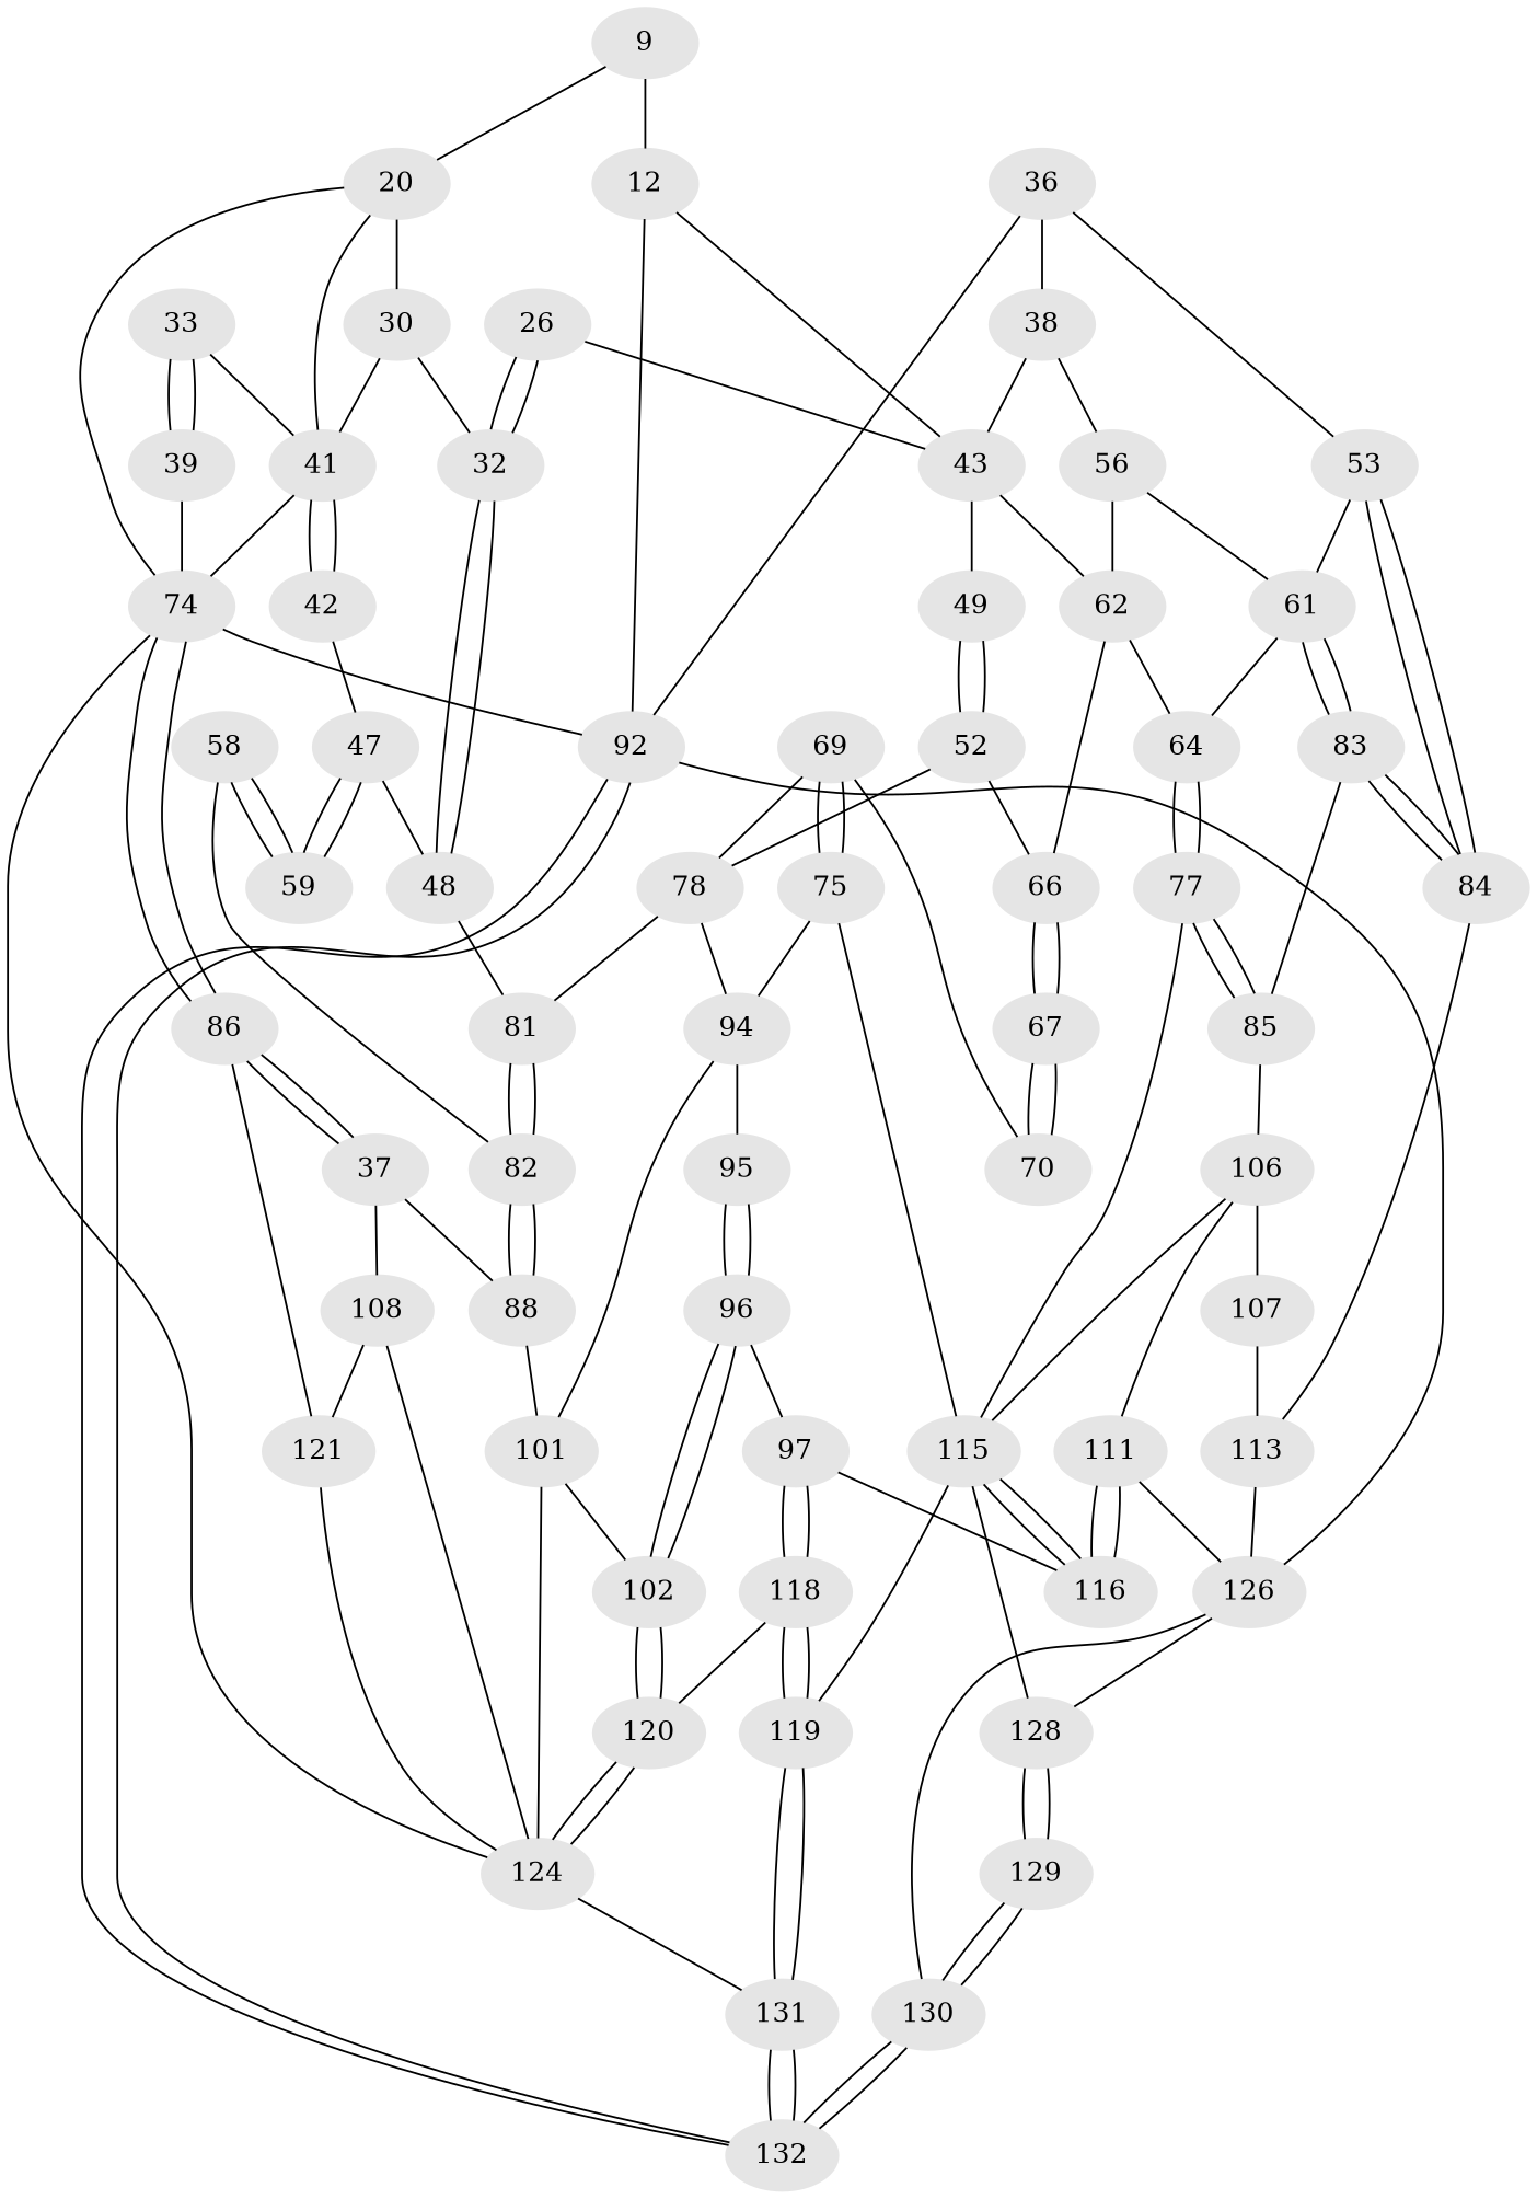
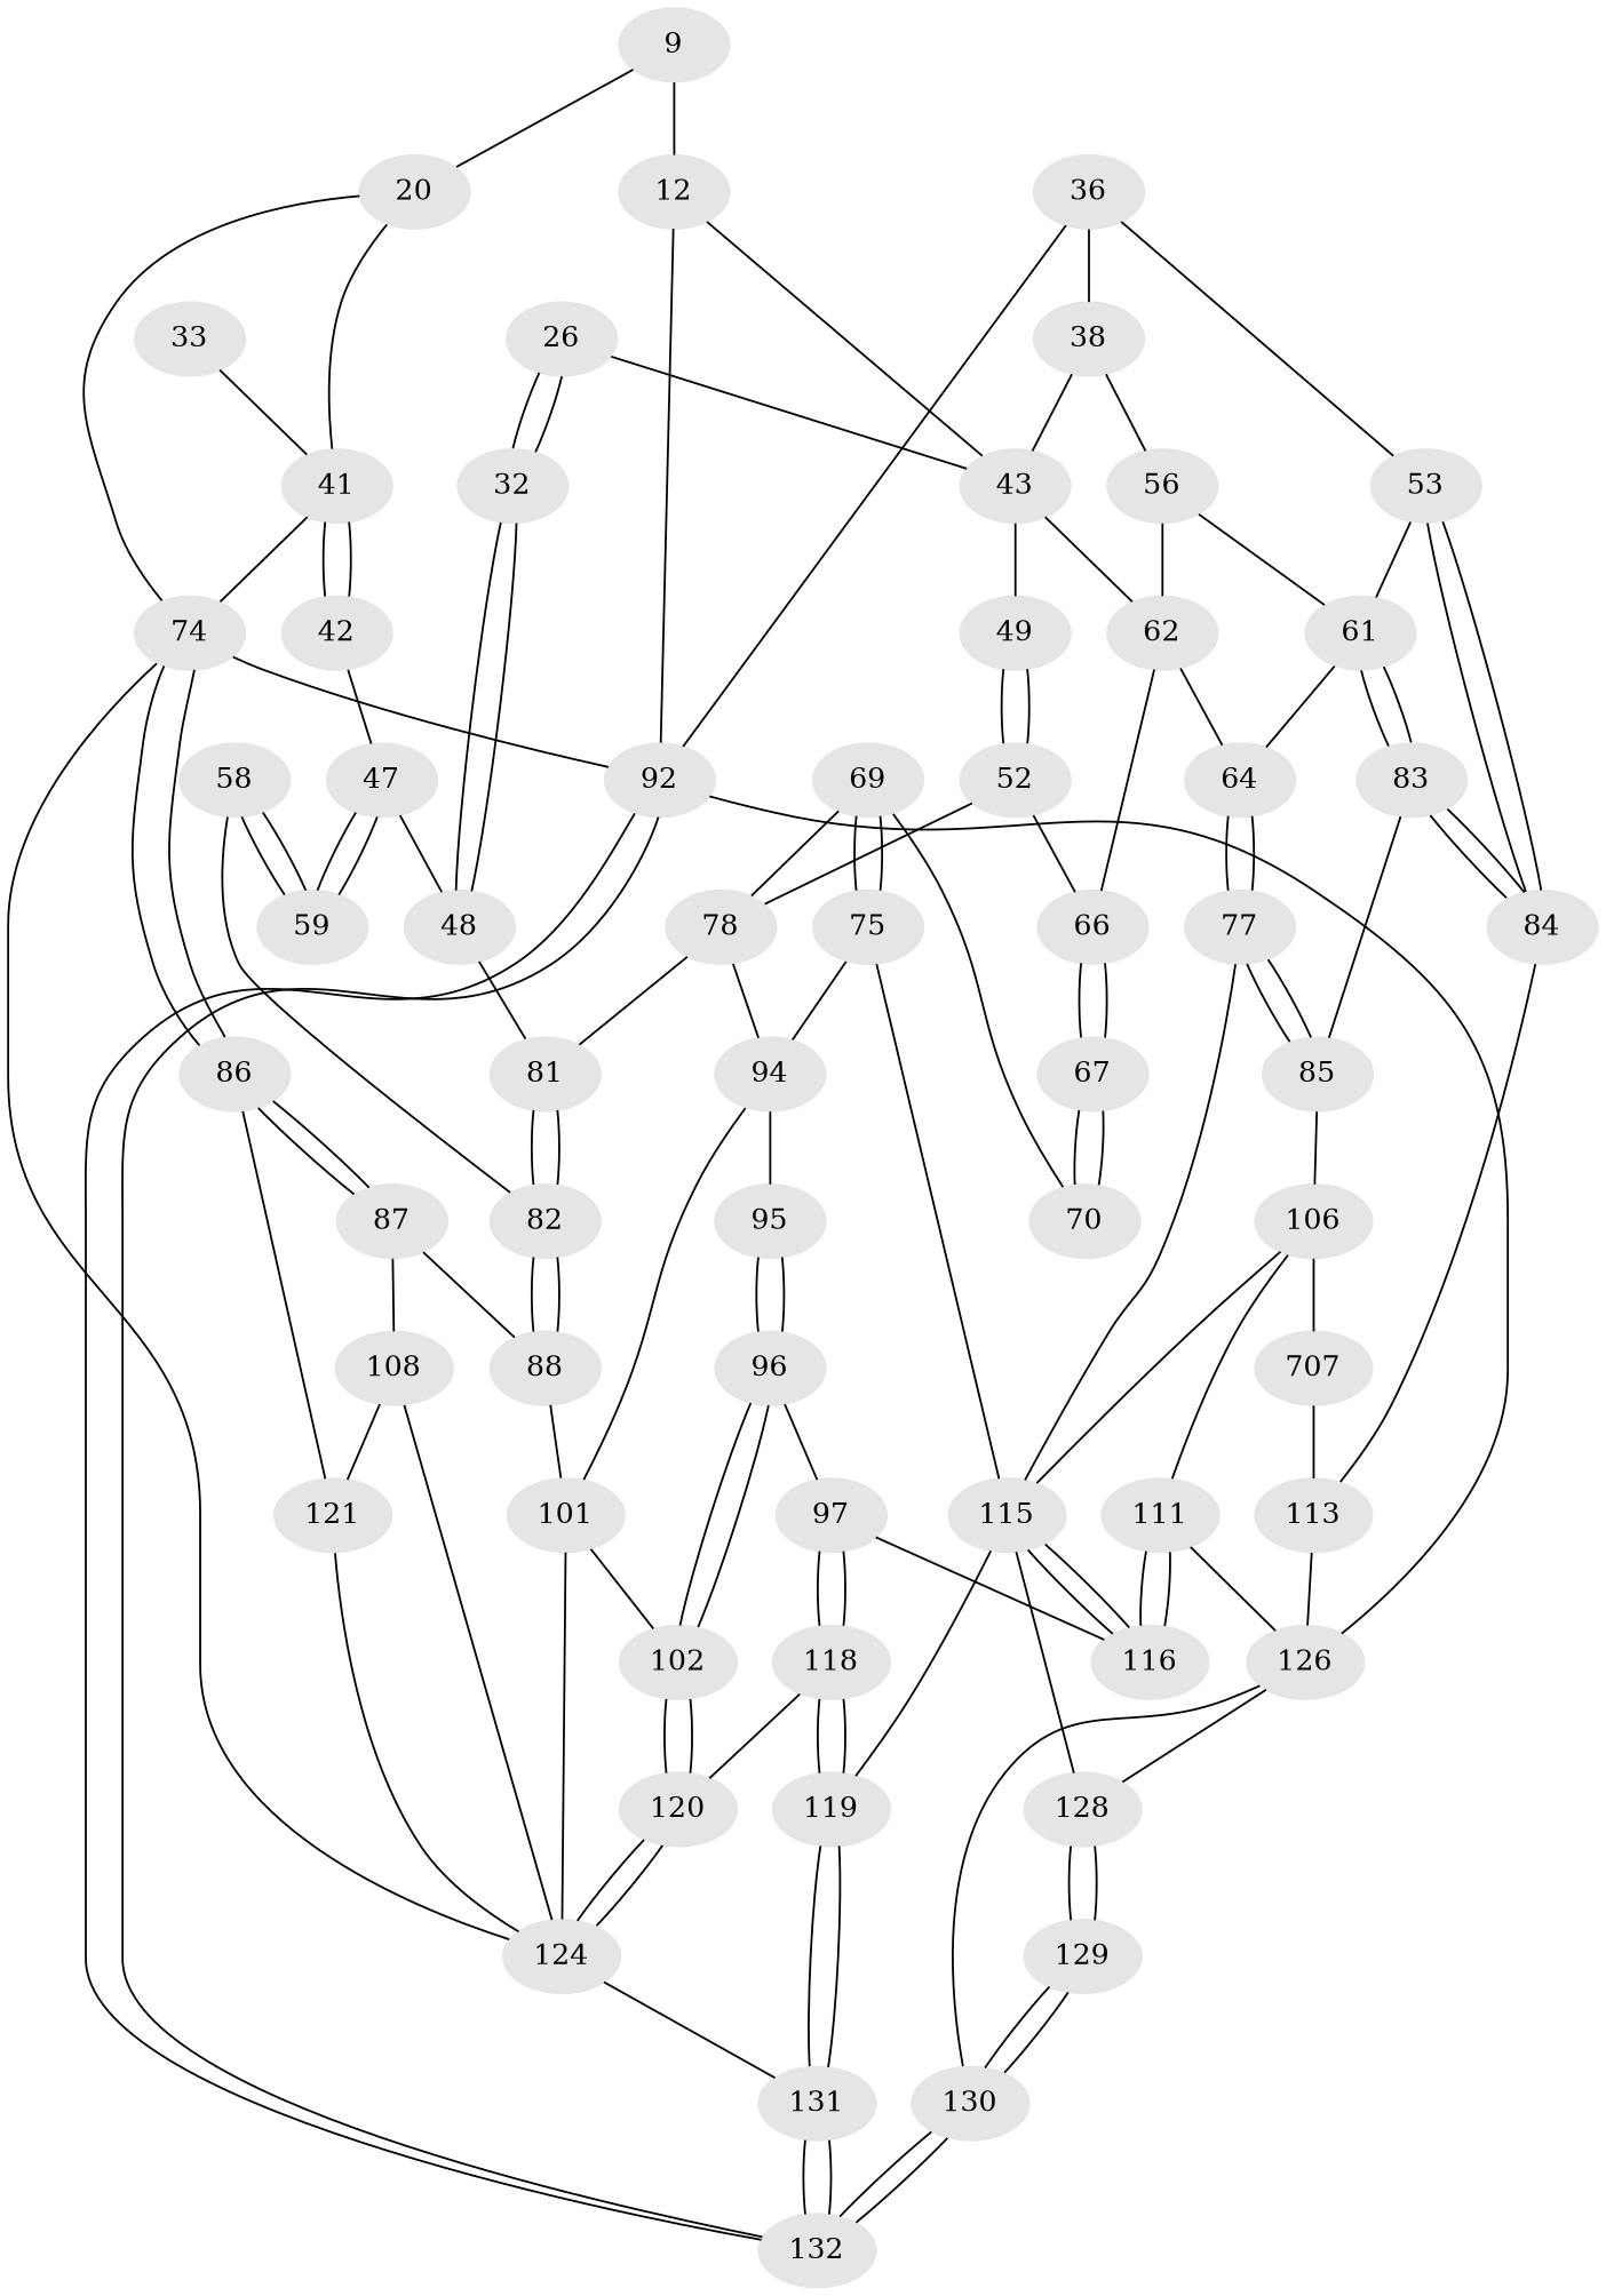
  graph {
    node [color=gray90 style=filled]
    9 [super="+6"]
    12 [super="+5+11+10"]
    20 [super="+8"]
    43 [super="+27"]
    92 [super="+4"]
-   30 [super="+21"]
    41 [super="+34+28+29"]
    74 [super="+57+73"]
    32 [super="+31+15+25"]
    48
    49
    62 [super="+44"]
    126 [super="+91+125"]
    132
    42
    86
    124 [super="+123+122"]
    26
    81 [super="+72"]
    33 [super="+23"]
-   39 [super="+22"]
    36 [super="+19+35"]
    38 [super="+37"]
    53
    56 [super="+45+55"]
    61 [super="+60+54"]
    84
    47 [super="+46"]
    59
    52
    66 [super="+65"]
    64 [super="+63"]
    82 [super="+71"]
    78 [super="+68+51"]
    67
    94 [super="+80"]
    83
    113 [super="+90+89"]
    58
    88
    77
    85
    115 [super="+114"]
    70
    69
    75
-   87 [label=37]
+   87
    121 [super="+109"]
    131
    101 [super="+93"]
    95
    116
    119
    128 [super="+127"]
    106 [super="+100"]
-   107
+   107 [label=707]
    111 [super="+110"]
    108 [super="+104"]
    102
    130
    96
    97
    118
    120
    129
    9 -- 12 [weight=2]
    9 -- 20
    12 -- 43
    12 -- 92
-   20 -- 30 [weight=2]
    20 -- 41
    20 -- 74
    43 -- 49 [weight=2]
    43 -- 62
    92 -- 126
    92 -- 132
    92 -- 132
-   30 -- 41
-   30 -- 32 [weight=2]
    41 -- 74
    41 -- 42 [weight=2]
    41 -- 42
    74 -- 92 [weight=2]
    74 -- 86
    74 -- 86
    74 -- 124
    32 -- 48
    32 -- 48
    48 -- 81
    49 -- 52
    49 -- 52
    62 -- 66
    62 -- 64
    126 -- 128
    126 -- 130
    42 -- 47
    86 -- 87
    86 -- 87
    86 -- 121
    124 -- 131
    26 -- 43
    26 -- 32 [weight=2]
    26 -- 32
    81 -- 82 [weight=2]
    81 -- 82
    33 -- 41 [weight=2]
-   33 -- 39 [weight=2]
-   33 -- 39
-   39 -- 74 [weight=2]
    36 -- 92 [weight=2]
    36 -- 38 [weight=2]
    36 -- 53
    38 -- 43
    38 -- 56 [weight=2]
    53 -- 61
    53 -- 84
    53 -- 84
    56 -- 62
    56 -- 61 [weight=2]
    61 -- 64
    61 -- 83
    61 -- 83
    84 -- 113
    47 -- 48
    47 -- 59 [weight=2]
    47 -- 59
    52 -- 66
    52 -- 78
    66 -- 67 [weight=2]
    66 -- 67
    64 -- 77
    64 -- 77
    82 -- 88
    82 -- 88
    78 -- 81 [weight=2]
    78 -- 94
    67 -- 70
    67 -- 70
    94 -- 101
    94 -- 95 [weight=2]
    83 -- 84
    83 -- 84
    83 -- 85
    113 -- 126 [weight=2]
    58 -- 59
    58 -- 59
    58 -- 82
    88 -- 101
    77 -- 85
    77 -- 85
    77 -- 115
    85 -- 106
    115 -- 116
    115 -- 116
    115 -- 119
    115 -- 128
    69 -- 78
    69 -- 70
    69 -- 75
    69 -- 75
    75 -- 94
    75 -- 115
    87 -- 88
    87 -- 108
    121 -- 124
    131 -- 132
    131 -- 132
    101 -- 124
    101 -- 102
    95 -- 96
    95 -- 96
    119 -- 131
    119 -- 131
    128 -- 129 [weight=2]
    128 -- 129
    106 -- 115
    106 -- 107
    106 -- 111
    107 -- 113 [weight=2]
    111 -- 126
    111 -- 116 [weight=2]
    111 -- 116
    108 -- 124
    108 -- 121
    102 -- 120
    102 -- 120
    130 -- 132
    130 -- 132
    96 -- 102
    96 -- 102
    96 -- 97
    97 -- 116
    97 -- 118
    97 -- 118
    118 -- 119
    118 -- 119
    118 -- 120
    120 -- 124
    120 -- 124
    129 -- 130
    129 -- 130
  }
